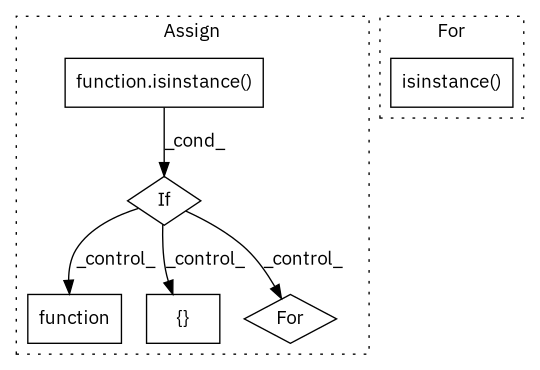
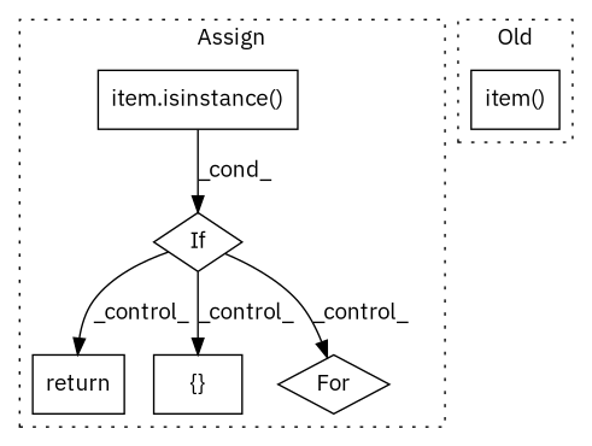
  digraph {
    fontname="IBM Plex Sans"
    node [a=75 fontname="IBM Plex Sans" shape=box]
    edge [fontname="IBM Plex Sans"]
-   n1 [l="11,1" label="function.isinstance()" s="15324,15356"]
+   n1 [l="11,1" label="item.isinstance()" s="15324,15356"]
    n2 [a=96 l=3 label=If s=15321 shape=diamond]
-   n3 [a=93 l=7 label=function s=15591]
+   n3 [a=93 l=7 label=return s=15591]
    n4 [a=59 l="2,1" label="{}" s="15386,15386"]
    n5 [a=107 l="4,18" label=For s="15401,15436" shape=diamond]
-   n6 [l=11 label="isinstance()" s=14783]
+   n6 [l=11 label="item()" s=14783]
    subgraph cluster_1 {
      label=Assign
      style=dotted
      n1
      n2
      n3
      n4
      n5
    }
    subgraph cluster_2 {
-     label=For
+     label=Old
      style=dotted
      n6
    }
    n1 -> n2 [label=_cond_]
    n2 -> n3 [label=_control_]
    n2 -> n4 [label=_control_]
    n2 -> n5 [label=_control_]
  }
